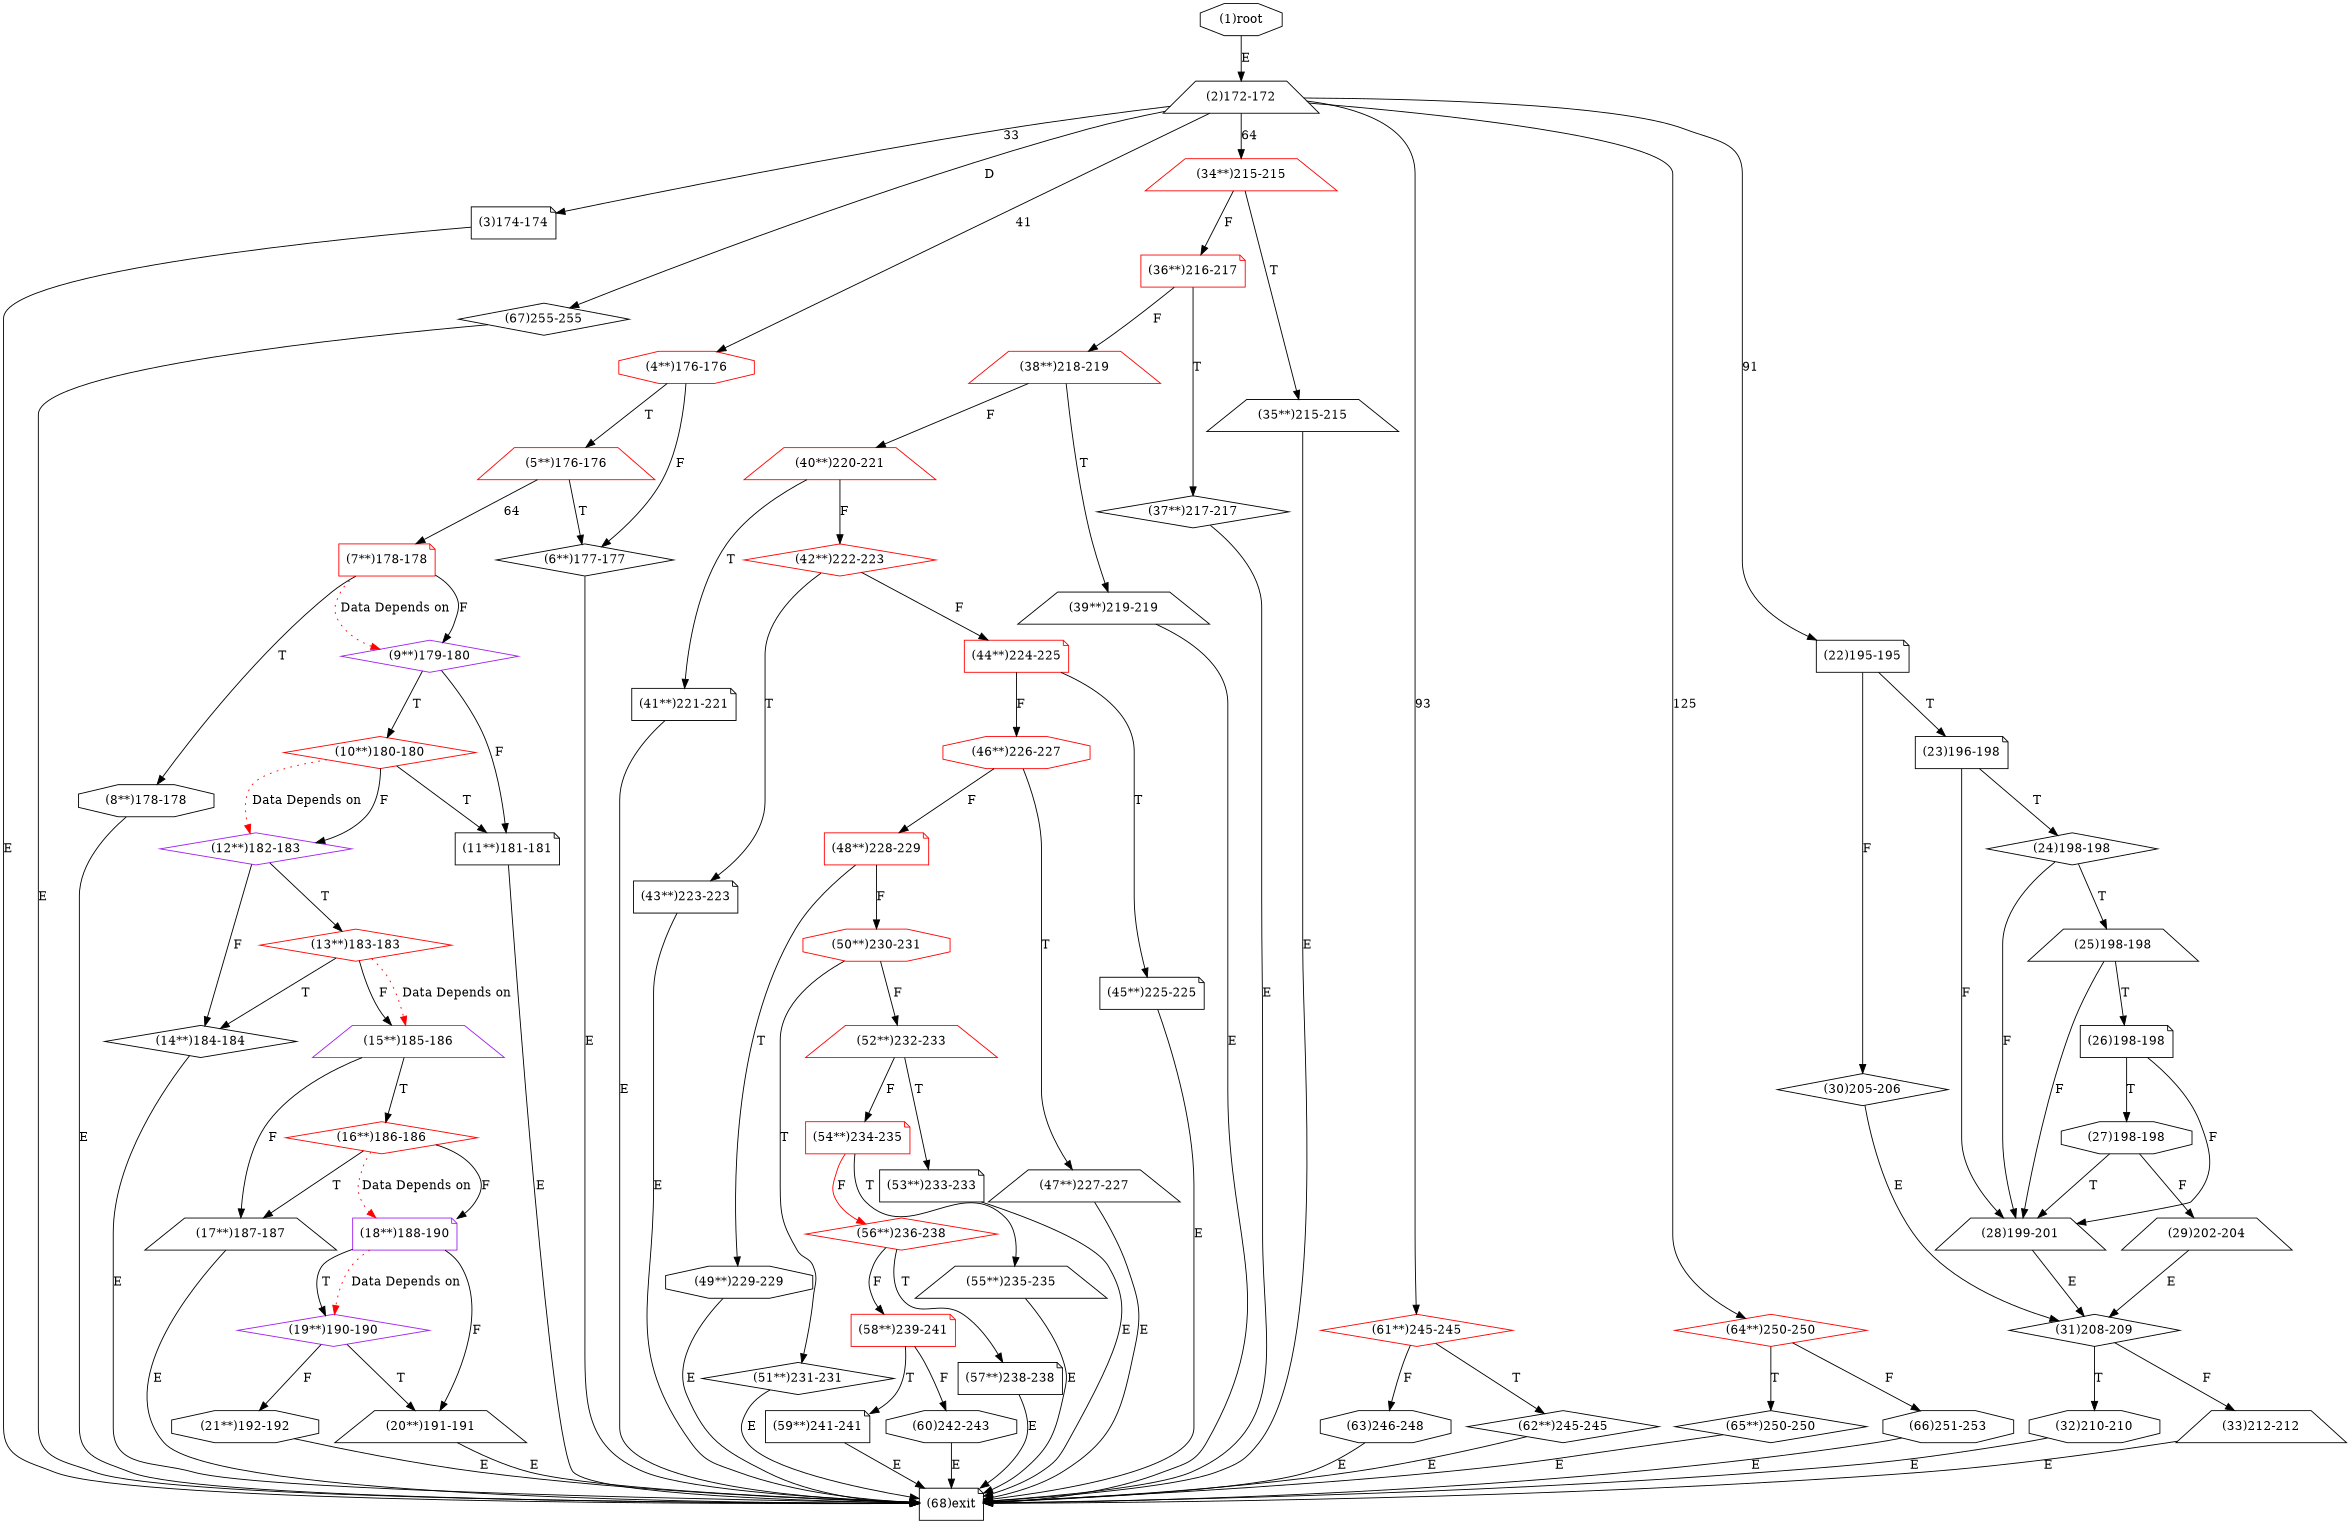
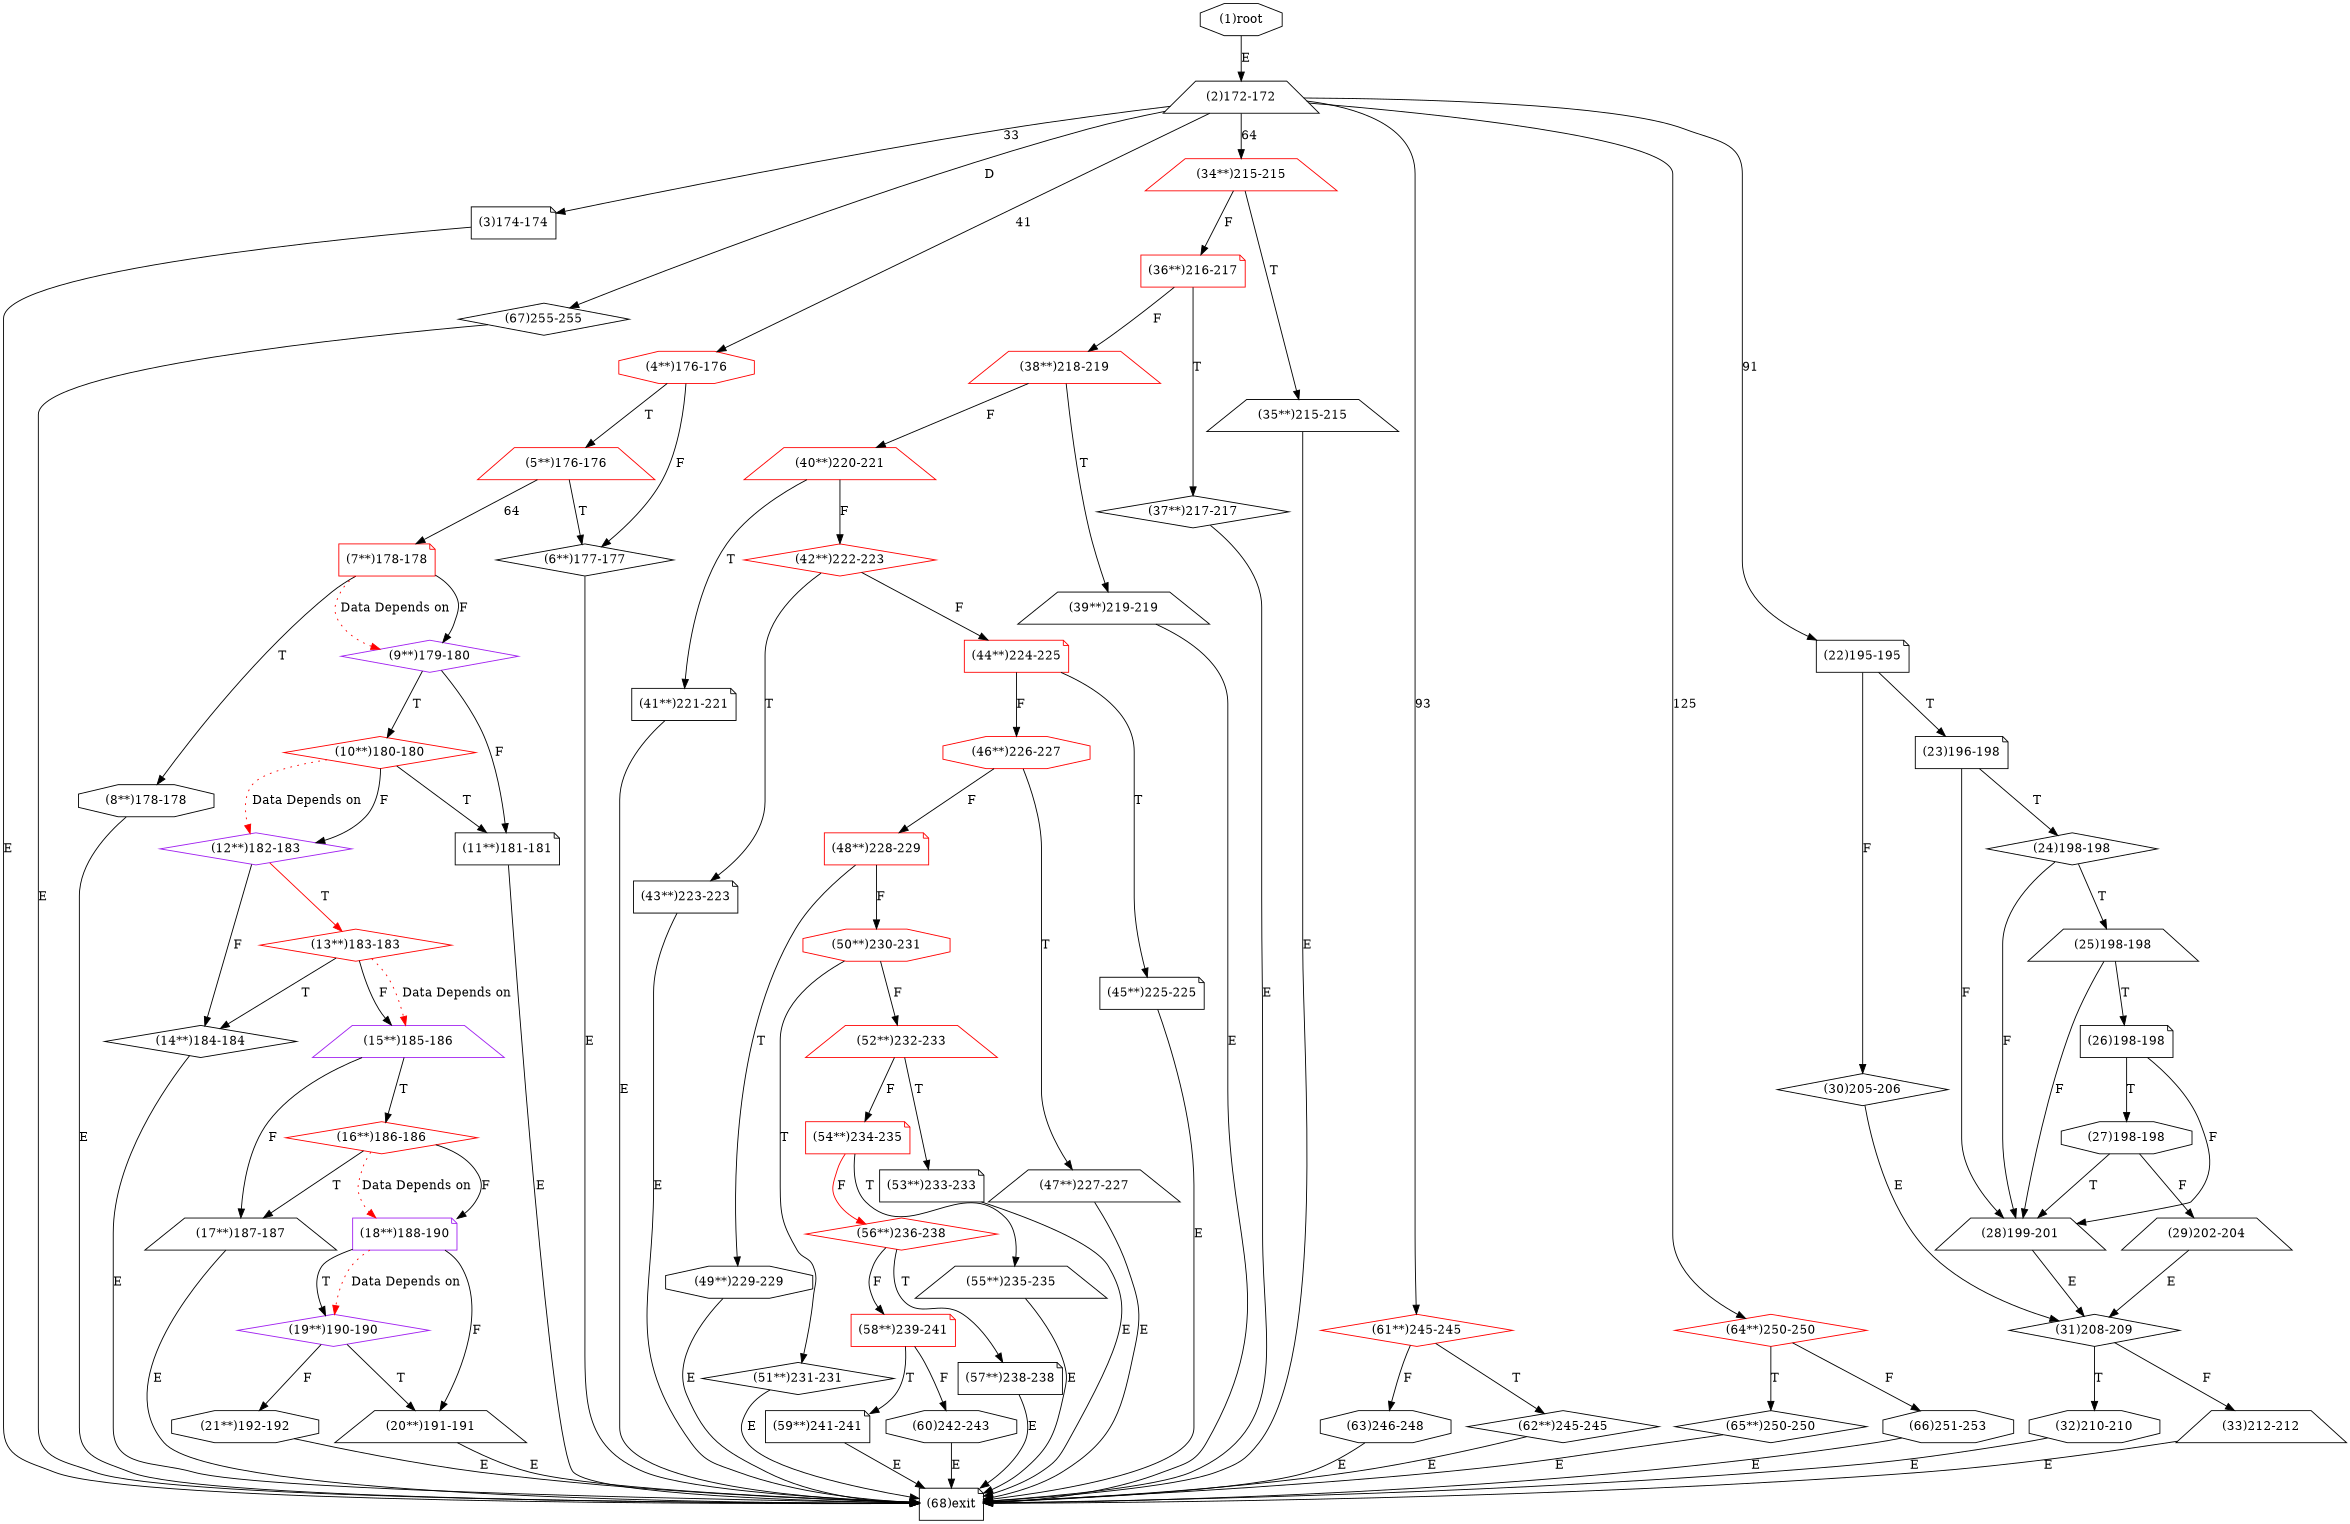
  digraph {
    node [shape=diamond]
    n1 [label="(1)root" shape=octagon]
    n2 [label="(2)172-172" shape=trapezium]
    n3 [label="(3)174-174" shape=note]
    n4 [color=red label="(4**)176-176" shape=octagon]
    n5 [label="(22)195-195" shape=note]
    n6 [color=red label="(34**)215-215" shape=trapezium]
    n7 [color=red label="(61**)245-245"]
    n8 [color=red label="(64**)250-250"]
    n9 [label="(67)255-255"]
    n10 [label="(68)exit" shape=note]
    n11 [color=red label="(5**)176-176" shape=trapezium]
    n12 [label="(6**)177-177"]
    n13 [label="(23)196-198" shape=note]
    n14 [label="(30)205-206"]
    n15 [label="(35**)215-215" shape=trapezium]
    n16 [color=red label="(36**)216-217" shape=note]
    n17 [label="(63)246-248" shape=octagon]
    n18 [label="(62**)245-245"]
    n19 [label="(65**)250-250"]
    n20 [label="(66)251-253" shape=octagon]
    n21 [color=red label="(7**)178-178" shape=note]
    n22 [label="(8**)178-178" shape=octagon]
    n23 [color=purple label="(9**)179-180"]
    n24 [color=red label="(10**)180-180"]
    n25 [label="(11**)181-181" shape=note]
    n26 [color=purple label="(12**)182-183"]
    n27 [color=red label="(13**)183-183"]
    n28 [label="(14**)184-184"]
    n29 [color=purple label="(15**)185-186" shape=trapezium]
    n30 [label="(17**)187-187" shape=trapezium]
    n31 [color=red label="(16**)186-186"]
    n32 [color=purple label="(18**)188-190" shape=note]
    n33 [color=purple label="(19**)190-190"]
    n34 [label="(20**)191-191" shape=trapezium]
    n35 [label="(21**)192-192" shape=octagon]
    n36 [label="(24)198-198"]
    n37 [label="(28)199-201" shape=trapezium]
    n38 [label="(25)198-198" shape=trapezium]
    n39 [label="(31)208-209"]
    n40 [label="(26)198-198" shape=note]
    n41 [label="(27)198-198" shape=octagon]
    n42 [label="(29)202-204" shape=trapezium]
    n43 [label="(32)210-210" shape=octagon]
    n44 [label="(33)212-212" shape=trapezium]
    n45 [color=red label="(38**)218-219" shape=trapezium]
    n46 [label="(37**)217-217"]
    n47 [label="(39**)219-219" shape=trapezium]
    n48 [color=red label="(40**)220-221" shape=trapezium]
    n49 [color=red label="(42**)222-223"]
    n50 [label="(41**)221-221" shape=note]
    n51 [label="(43**)223-223" shape=note]
    n52 [color=red label="(44**)224-225" shape=note]
    n53 [color=red label="(46**)226-227" shape=octagon]
    n54 [label="(45**)225-225" shape=note]
    n55 [label="(47**)227-227" shape=trapezium]
    n56 [color=red label="(48**)228-229" shape=note]
    n57 [color=red label="(50**)230-231" shape=octagon]
    n58 [label="(49**)229-229" shape=octagon]
    n59 [label="(51**)231-231"]
    n60 [color=red label="(52**)232-233" shape=trapezium]
    n61 [color=red label="(54**)234-235" shape=note]
    n62 [label="(53**)233-233" shape=note]
    n63 [label="(55**)235-235" shape=trapezium]
    n64 [color=red label="(56**)236-238"]
    n65 [color=red label="(58**)239-241" shape=note]
    n66 [label="(57**)238-238" shape=note]
    n67 [label="(59**)241-241" shape=note]
    n68 [label="(60)242-243" shape=octagon]
    n1 -> n2 [label=E]
    n2 -> n3 [label=33]
    n2 -> n4 [label=41]
    n2 -> n5 [label=91]
    n2 -> n6 [label=64]
    n2 -> n7 [label=93]
    n2 -> n8 [label=125]
    n2 -> n9 [label=D]
    n3 -> n10 [label=E]
    n4 -> n11 [label=T]
    n4 -> n12 [label=F]
    n5 -> n13 [label=T]
    n5 -> n14 [label=F]
    n6 -> n15 [label=T]
    n6 -> n16 [label=F]
    n7 -> n17 [label=F]
    n7 -> n18 [label=T]
    n8 -> n19 [label=T]
    n8 -> n20 [label=F]
    n9 -> n10 [label=E]
    n11 -> n12 [label=T]
    n11 -> n21 [label=64]
    n12 -> n10 [label=E]
    n13 -> n36 [label=T]
    n13 -> n37 [label=F]
    n14 -> n39 [label=E]
    n15 -> n10 [label=E]
    n16 -> n45 [label=F]
    n16 -> n46 [label=T]
    n17 -> n10 [label=E]
    n18 -> n10 [label=E]
    n19 -> n10 [label=E]
    n20 -> n10 [label=E]
    n21 -> n22 [label=T]
    n21 -> n23 [label=F]
    n21 -> n23 [color=red label="Data Depends on" style=dotted]
    n22 -> n10 [label=E]
    n23 -> n24 [label=T]
    n23 -> n25 [label=F]
    n24 -> n25 [label=T]
    n24 -> n26 [label=F]
    n24 -> n26 [color=red label="Data Depends on" style=dotted]
    n25 -> n10 [label=E]
-   n26 -> n27 [label=T]
+   n26 -> n27 [label=T color=red]
    n26 -> n28 [label=F]
    n27 -> n28 [label=T]
    n27 -> n29 [label=F]
    n27 -> n29 [color=red label="Data Depends on" style=dotted]
    n28 -> n10 [label=E]
    n29 -> n30 [label=F]
    n29 -> n31 [label=T]
    n30 -> n10 [label=E]
    n31 -> n30 [label=T]
    n31 -> n32 [label=F]
    n31 -> n32 [color=red label="Data Depends on" style=dotted]
    n32 -> n33 [label=T]
    n32 -> n33 [color=red label="Data Depends on" style=dotted]
    n32 -> n34 [label=F]
    n33 -> n34 [label=T]
    n33 -> n35 [label=F]
    n34 -> n10 [label=E]
    n35 -> n10 [label=E]
    n36 -> n37 [label=F]
    n36 -> n38 [label=T]
    n37 -> n39 [label=E]
    n38 -> n37 [label=F]
    n38 -> n40 [label=T]
    n39 -> n43 [label=T]
    n39 -> n44 [label=F]
    n40 -> n37 [label=F]
    n40 -> n41 [label=T]
    n41 -> n37 [label=T]
    n41 -> n42 [label=F]
    n42 -> n39 [label=E]
    n43 -> n10 [label=E]
    n44 -> n10 [label=E]
    n45 -> n47 [label=T]
    n45 -> n48 [label=F]
    n46 -> n10 [label=E]
    n47 -> n10 [label=E]
    n48 -> n49 [label=F]
    n48 -> n50 [label=T]
    n49 -> n51 [label=T]
    n49 -> n52 [label=F]
    n50 -> n10 [label=E]
    n51 -> n10 [label=E]
    n52 -> n53 [label=F]
    n52 -> n54 [label=T]
    n53 -> n55 [label=T]
    n53 -> n56 [label=F]
    n54 -> n10 [label=E]
    n55 -> n10 [label=E]
    n56 -> n57 [label=F]
    n56 -> n58 [label=T]
    n57 -> n59 [label=T]
    n57 -> n60 [label=F]
    n58 -> n10 [label=E]
    n59 -> n10 [label=E]
    n60 -> n61 [label=F]
    n60 -> n62 [label=T]
    n61 -> n63 [label=T]
    n61 -> n64 [color=red label=F]
    n62 -> n10 [label=E]
    n63 -> n10 [label=E]
    n64 -> n65 [label=F]
    n64 -> n66 [label=T]
    n65 -> n67 [label=T]
    n65 -> n68 [label=F]
    n66 -> n10 [label=E]
    n67 -> n10 [label=E]
    n68 -> n10 [label=E]
  }
